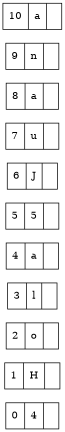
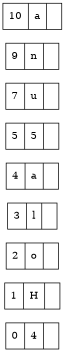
  digraph {
    pencolor=transparent
    rankdir=LR
    node [shape=record]
    n1 [label="{<anterior> 0 |<data> 4 |<next>}"]
    n2 [label="{<anterior> 1 |<data> H |<next>}"]
    n3 [label="{<anterior> 2 |<data> o |<next>}"]
    n4 [label="{<anterior> 3 |<data> l |<next>}"]
    n5 [label="{<anterior> 4 |<data> a |<next>}"]
    n6 [label="{<anterior> 5 |<data> 5 |<next>}"]
-   n7 [label="{<anterior> 6 |<data> J |<next>}"]
    n8 [label="{<anterior> 7 |<data> u |<next>}"]
-   n9 [label="{<anterior> 8 |<data> a |<next>}"]
    n10 [label="{<anterior> 9 |<data> n |<next>}"]
    n11 [label="{<anterior> 10 |<data> a |<next>}"]
  }
